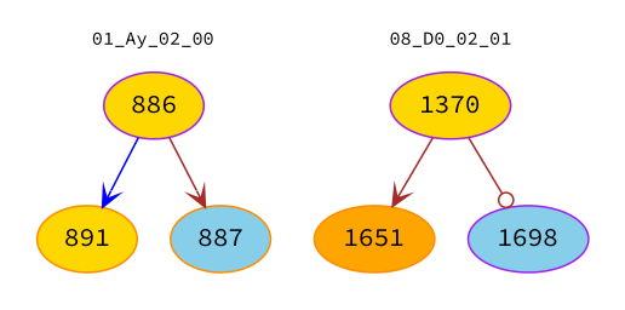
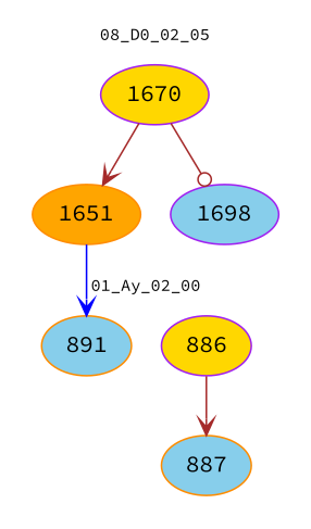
  digraph {
    fontname="Source Code Pro"
    node [color=purple fillcolor=gold fontname="Source Code Pro" style=filled]
    edge [arrowhead=vee color=brown fontname="Source Code Pro"]
    n1 [label=886]
-   n2 [color=darkorange label=891]
+   n2 [color=darkorange fillcolor=skyblue label=891]
    n3 [color=darkorange fillcolor=skyblue label=887]
-   n4 [label=1370]
+   n4 [label=1670]
    n5 [color=darkorange fillcolor=orange label=1651]
    n6 [fillcolor=skyblue label=1698]
    subgraph cluster_1 {
      color=white
      fontsize=10
      label="01_Ay_02_00"
      n1
      n2
      n3
    }
    subgraph cluster_2 {
      color=white
      fontsize=10
-     label="08_D0_02_01"
+     label="08_D0_02_05"
      n4
      n5
      n6
    }
-   n1 -> n2 [color=blue]
+   n5 -> n2 [color=blue]
    n1 -> n3
    n4 -> n5
    n4 -> n6 [arrowhead=odot]
  }
